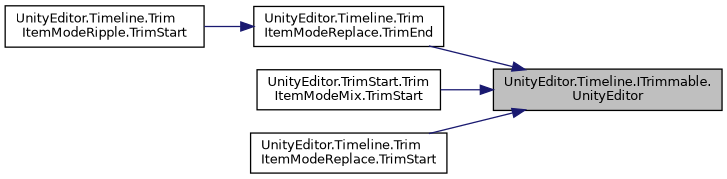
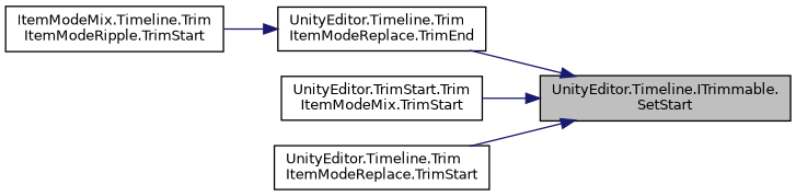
  digraph {
    rankdir=RL
    node [color=black fillcolor=white fontname=Helvetica fontsize=10 shape=record style=filled]
    edge [color=midnightblue dir=back fontname=Helvetica fontsize=10 labelfontname=Helvetica labelfontsize=10 style=solid]
-   n1 [fillcolor=grey75 fontcolor=black height=0.2 label="UnityEditor.Timeline.ITrimmable.\lUnityEditor" width=0.4]
+   n1 [fillcolor=grey75 fontcolor=black height=0.2 label="UnityEditor.Timeline.ITrimmable.\lSetStart" width=0.4]
    n2 [height=0.2 label="UnityEditor.Timeline.Trim\lItemModeReplace.TrimEnd" width=0.4]
    n3 [height=0.2 label="UnityEditor.TrimStart.Trim\lItemModeMix.TrimStart" width=0.4]
    n4 [height=0.2 label="UnityEditor.Timeline.Trim\lItemModeReplace.TrimStart" width=0.4]
-   n5 [height=0.2 label="UnityEditor.Timeline.Trim\lItemModeRipple.TrimStart" width=0.4]
+   n5 [height=0.2 label="ItemModeMix.Timeline.Trim\lItemModeRipple.TrimStart" width=0.4]
    n1 -> n2
    n1 -> n3
    n1 -> n4
    n2 -> n5
  }
